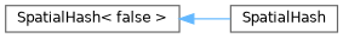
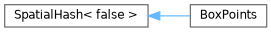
  digraph {
    rankdir=LR
    node [color=grey40 fillcolor=white fontname=Helvetica fontsize=10 shape=box style=filled]
    n1 [height=0.2 label="SpatialHash\< false \>" width=0.4]
-   n2 [height=0.2 label=SpatialHash width=0.4]
+   n2 [height=0.2 label=BoxPoints width=0.4]
    n1 -> n2 [color=steelblue1 dir=back fontname=Helvetica fontsize=10 labelfontname=Helvetica labelfontsize=10 style=solid]
  }
